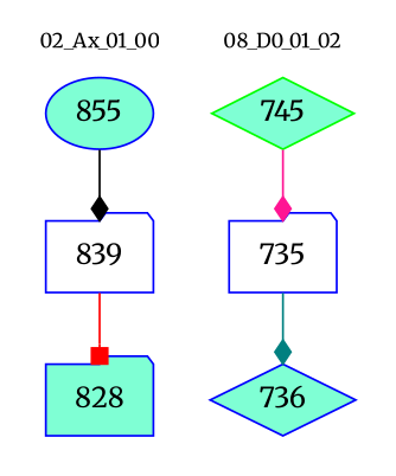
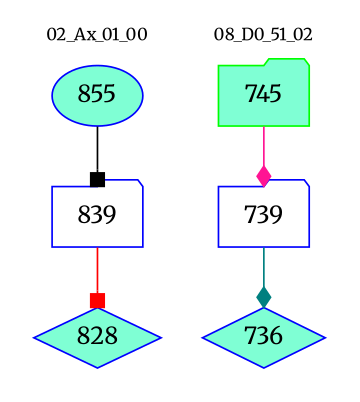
  digraph {
    fontname=Merriweather
    node [color=blue fillcolor=aquamarine fontname=Merriweather shape=folder style=filled]
    edge [arrowhead=box fontname=Merriweather]
    n1 [label=855 shape=ellipse]
    n2 [fillcolor=white label=839]
-   n3 [label=828]
-   n4 [color=green label=745 shape=diamond]
-   n5 [fillcolor=white label=735]
+   n3 [label=828 shape=diamond]
+   n4 [color=green label=745]
+   n5 [fillcolor=white label=739]
    n6 [label=736 shape=diamond]
    subgraph cluster_1 {
      color=white
      fontsize=10
      label="02_Ax_01_00"
      n1
      n2
      n3
    }
    subgraph cluster_2 {
      color=white
      fontsize=10
-     label="08_D0_01_02"
+     label="08_D0_51_02"
      n4
      n5
      n6
    }
-   n1 -> n2 [arrowhead=diamond color=black]
+   n1 -> n2 [color=black]
    n2 -> n3 [color=red]
    n4 -> n5 [arrowhead=diamond color=deeppink]
    n5 -> n6 [arrowhead=diamond color=teal]
  }
